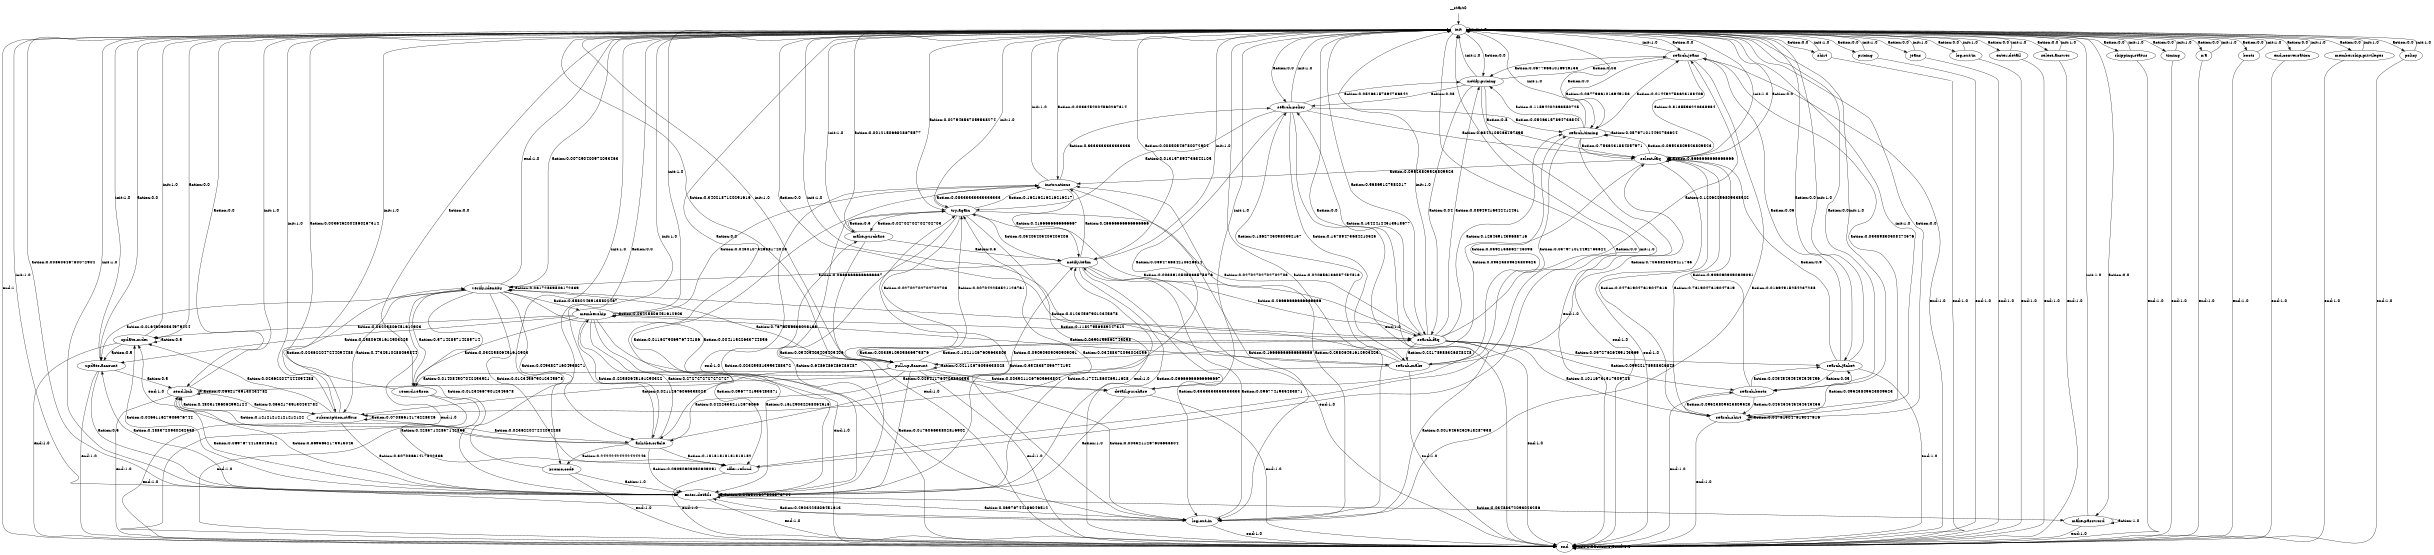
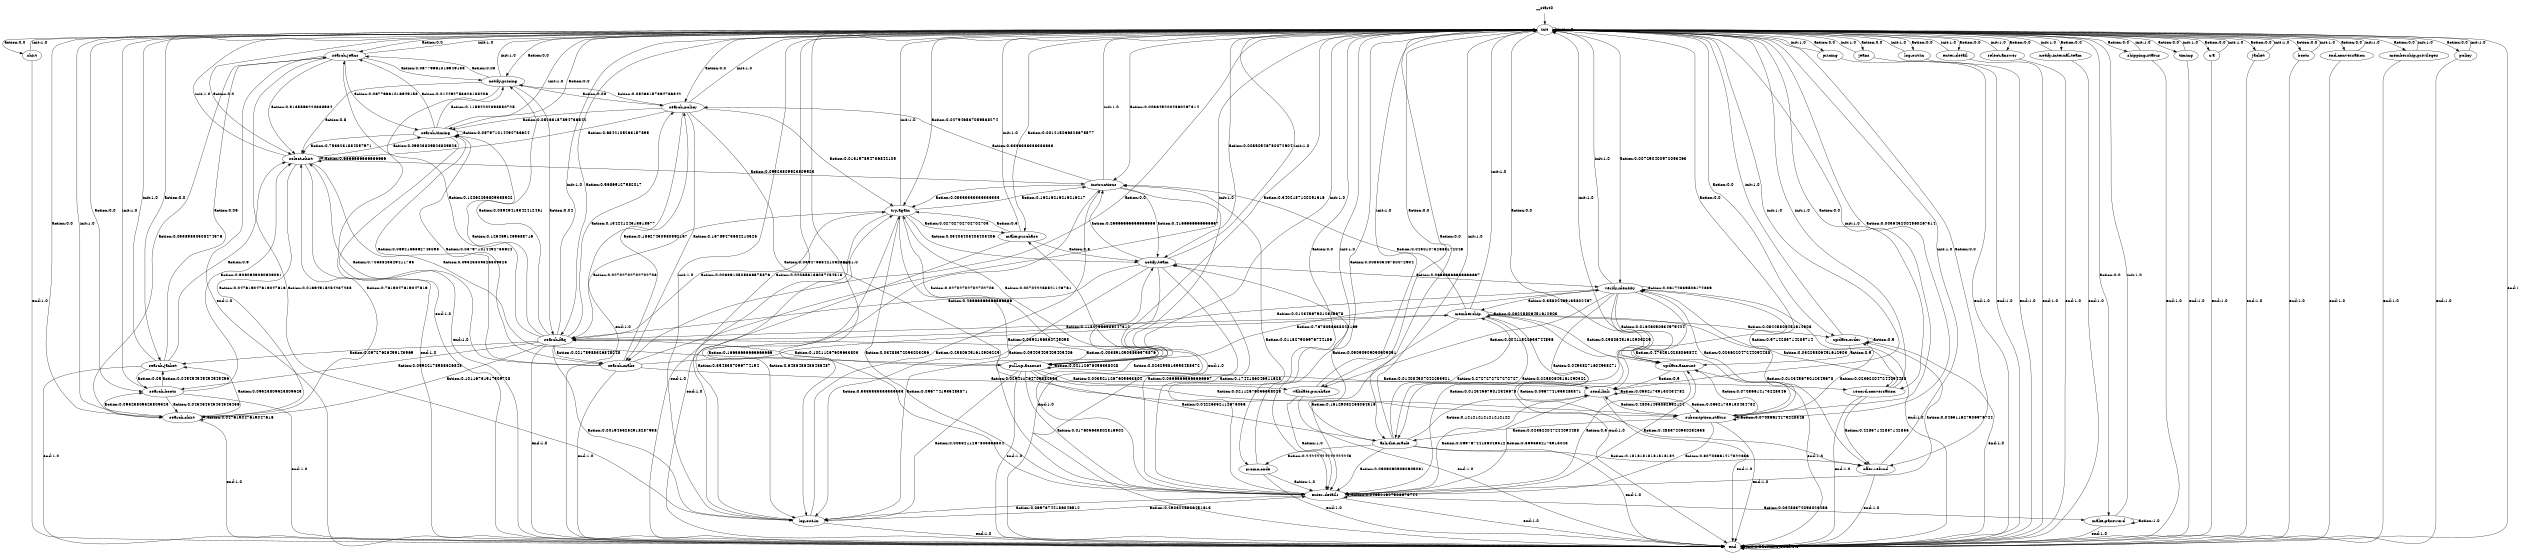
  digraph {
    n1 [label=init]
    n2 [label="offer-refund"]
    n3 [label="search-jeans"]
    n4 [label="make-purchase"]
    n5 [label=shirt]
    n6 [label=pricing]
    n7 [label="notify-pricing"]
    n8 [label="search-make"]
    n9 [label="try-again"]
    n10 [label="promo-code"]
    n11 [label=jeans]
    n12 [label="log-out/in"]
    n13 [label="enter-detail"]
    n14 [label="select-answer"]
-   n15 [label="detail-purchase"]
+   n15 [label="validate-purchase"]
+   n16 [label="notify-internal-team"]
    n17 [label="verify-identity"]
    n18 [label="log-out-in"]
    n19 [label="update-order"]
    n20 [label="subscription-status"]
-   n21 [label="select-faq"]
+   n21 [label="select-shirt"]
    n22 [label="make-password"]
    n23 [label="ask-the-oracle"]
    n24 [label=instructions]
    n25 [label="search-timing"]
    n26 [label="shipping-status"]
    n27 [label="pull-up-account"]
    n28 [label="search-boots"]
    n29 [label="update-account"]
    n30 [label=timing]
    n31 [label="n/a"]
+   n32 [label=jacket]
    n33 [label=boots]
    n34 [label="end-conversation"]
    n35 [label="search-shirt"]
-   n36 [label="record-reason"]
+   n36 [label="record-conversation"]
    n37 [label="search-jacket"]
    n38 [label="send-link"]
    n39 [label="enter-details"]
    n40 [label="membership-privileges"]
    n41 [label="search-faq"]
    n42 [label="notify-team"]
    n43 [label="search-policy"]
    n44 [label=policy]
    n45 [label=end]
    n46 [label=membership]
    __start0 [shape=none]
    n1 -> n1 [label="init:1.0"]
    n1 -> n2 [label="action:0.0"]
    n1 -> n3 [label="action:0.0"]
    n1 -> n4 [label="action:0.001215066828675577"]
    n1 -> n5 [label="action:0.0"]
    n1 -> n6 [label="action:0.0"]
    n1 -> n7 [label="action:0.0"]
    n1 -> n8 [label="action:0.0"]
    n1 -> n9 [label="action:0.027946537059538274"]
    n1 -> n10 [label="action:0.0"]
    n1 -> n11 [label="action:0.0"]
    n1 -> n12 [label="action:0.0"]
    n1 -> n13 [label="action:0.0"]
    n1 -> n14 [label="action:0.0"]
    n1 -> n15 [label="action:0.0"]
+   n1 -> n16 [label="action:0.0"]
    n1 -> n17 [label="action:0.007290400972053463"]
    n1 -> n18 [label="action:0.020656136087484813"]
    n1 -> n19 [label="action:0.0"]
    n1 -> n20 [label="action:0.0036452004860267314"]
    n1 -> n21 [label="action:0.0"]
    n1 -> n22 [label="action:0.0"]
    n1 -> n23 [label="action:0.0"]
    n1 -> n24 [label="action:0.0036452004860267314"]
    n1 -> n25 [label="action:0.0"]
    n1 -> n26 [label="action:0.0"]
    n1 -> n27 [label="action:0.3402187120291616"]
    n1 -> n28 [label="action:0.0"]
    n1 -> n29 [label="action:0.0"]
    n1 -> n30 [label="action:0.0"]
    n1 -> n31 [label="action:0.0"]
+   n1 -> n32 [label="action:0.0"]
    n1 -> n33 [label="action:0.0"]
    n1 -> n34 [label="action:0.0"]
    n1 -> n35 [label="action:0.0"]
    n1 -> n36 [label="action:0.0"]
    n1 -> n37 [label="action:0.0"]
    n1 -> n38 [label="action:0.0"]
    n1 -> n39 [label="action:0.00850546780072904"]
    n1 -> n40 [label="action:0.0"]
    n1 -> n41 [label="action:0.56865127582017"]
    n1 -> n42 [label="action:0.00850546780072904"]
    n1 -> n43 [label="action:0.0"]
    n1 -> n44 [label="action:0.0"]
    n1 -> n45 [label="end:1"]
    n2 -> n1 [label="init:1.0"]
    n2 -> n45 [label="end:1.0"]
    n3 -> n1 [label="init:1.0"]
    n3 -> n7 [label="action:0.06779661016949153"]
    n3 -> n18 [label="action:0.01694915254237288"]
    n3 -> n21 [label="action:0.8135593220338984"]
    n3 -> n25 [label="action:0.06779661016949153"]
    n3 -> n35 [label="action:0.03389830508474576"]
    n3 -> n45 [label="end:1.0"]
    n4 -> n1 [label="init:1.0"]
    n4 -> n9 [label="action:0.5"]
    n4 -> n42 [label="action:0.5"]
    n4 -> n45 [label="end:1.0"]
    n5 -> n1 [label="init:1.0"]
    n5 -> n45 [label="end:1.0"]
    n6 -> n1 [label="init:1.0"]
    n6 -> n45 [label="end:1.0"]
    n7 -> n1 [label="init:1.0"]
    n7 -> n3 [label="action:0.08"]
    n7 -> n21 [label="action:0.8"]
    n7 -> n41 [label="action:0.04"]
    n7 -> n43 [label="action:0.08"]
    n7 -> n45 [label="end:1.0"]
    n8 -> n1 [label="init:1.0"]
    n8 -> n21 [label="action:0.7058823529411765"]
    n8 -> n25 [label="action:0.0392156862745098"]
    n8 -> n38 [label="action:0.029411764705882353"]
    n8 -> n43 [label="action:0.18627450980392157"]
    n8 -> n45 [label="end:1.0"]
    n8 -> n46 [label="action:0.0392156862745098"]
    n9 -> n1 [label="init:1.0"]
    n9 -> n4 [label="action:0.02702702702702703"]
    n9 -> n18 [label="action:0.6486486486486487"]
    n9 -> n24 [label="action:0.16216216216216217"]
    n9 -> n27 [label="action:0.02702702702702703"]
    n9 -> n39 [label="action:0.05405405405405406"]
    n9 -> n41 [label="action:0.02702702702702703"]
    n9 -> n42 [label="action:0.05405405405405406"]
    n9 -> n45 [label="end:1.0"]
    n10 -> n1 [label="init:1.0"]
    n10 -> n39 [label="action:1.0"]
    n10 -> n45 [label="end:1.0"]
    n11 -> n1 [label="init:1.0"]
    n11 -> n45 [label="end:1.0"]
    n12 -> n1 [label="init:1.0"]
    n12 -> n45 [label="end:1.0"]
    n13 -> n1 [label="init:1.0"]
    n13 -> n45 [label="end:1.0"]
    n14 -> n1 [label="init:1.0"]
    n14 -> n45 [label="end:1.0"]
    n15 -> n1 [label="init:1.0"]
    n15 -> n39 [label="action:1.0"]
    n15 -> n45 [label="end:1.0"]
-   n17 -> n1 [label="end:1.0"]
+   n16 -> n1 [label="init:1.0"]
+   n16 -> n45 [label="end:1.0"]
+   n17 -> n1 [label="init:1.0"]
    n17 -> n2 [label="action:0.012345679012345678"]
    n17 -> n15 [label="action:0.00411522633744856"]
    n17 -> n17 [label="action:0.06172839506172839"]
    n17 -> n20 [label="action:0.4732510288065844"]
    n17 -> n23 [label="action:0.04938271604938271"]
    n17 -> n29 [label="action:0.01646090534979424"]
    n17 -> n39 [label="action:0.012345679012345678"]
    n17 -> n41 [label="action:0.012345679012345678"]
    n17 -> n45 [label="end:1.0"]
    n17 -> n46 [label="action:0.35802469135802467"]
    n18 -> n1 [label="init:1.0"]
    n18 -> n9 [label="action:0.3548387096774194"]
    n18 -> n24 [label="action:0.25806451612903225"]
    n18 -> n39 [label="action:0.2903225806451613"]
    n18 -> n42 [label="action:0.0967741935483871"]
    n18 -> n45 [label="end:1.0"]
    n19 -> n1 [label="init:1.0"]
    n19 -> n19 [label="action:0.5"]
    n19 -> n29 [label="action:0.5"]
    n19 -> n45 [label="end:1.0"]
    n20 -> n1 [label="init:1.0"]
    n20 -> n17 [label="action:0.023622047244094488"]
    n20 -> n19 [label="action:0.023622047244094488"]
    n20 -> n20 [label="action:0.07086614173228346"]
    n20 -> n23 [label="action:0.023622047244094488"]
+   n20 -> n29 [label="action:0.07086614173228346"]
    n20 -> n38 [label="action:0.48031496062992124"]
    n20 -> n39 [label="action:0.30708661417322836"]
    n20 -> n45 [label="end:1.0"]
    n21 -> n1 [label="init:1.0"]
    n21 -> n21 [label="action:0.6666666666666666"]
    n21 -> n24 [label="action:0.09523809523809523"]
    n21 -> n25 [label="action:0.09523809523809523"]
    n21 -> n27 [label="action:0.09523809523809523"]
    n21 -> n35 [label="action:0.047619047619047616"]
    n21 -> n45 [label="end:1.0"]
    n22 -> n1 [label="init:1.0"]
    n22 -> n22 [label="action:1.0"]
    n22 -> n45 [label="end:1.0"]
    n23 -> n1 [label="init:1.0"]
    n23 -> n2 [label="action:0.18181818181818182"]
    n23 -> n10 [label="action:0.24242424242424243"]
    n23 -> n38 [label="action:0.12121212121212122"]
    n23 -> n39 [label="action:0.09090909090909091"]
    n23 -> n42 [label="action:0.09090909090909091"]
-   n23 -> n19 [label="end:1.0"]
+   n23 -> n45 [label="end:1.0"]
    n23 -> n46 [label="action:0.2727272727272727"]
    n24 -> n1 [label="init:1.0"]
    n24 -> n9 [label="action:0.08333333333333333"]
    n24 -> n18 [label="action:0.16666666666666666"]
    n24 -> n42 [label="action:0.4166666666666667"]
    n24 -> n43 [label="action:0.3333333333333333"]
    n24 -> n45 [label="end:1.0"]
    n25 -> n1 [label="init:1.0"]
    n25 -> n3 [label="action:0.014492753623188406"]
    n25 -> n7 [label="action:0.11594202898550725"]
    n25 -> n8 [label="action:0.057971014492753624"]
    n25 -> n21 [label="action:0.7536231884057971"]
    n25 -> n25 [label="action:0.057971014492753624"]
    n25 -> n45 [label="end:1.0"]
    n26 -> n1 [label="init:1.0"]
    n26 -> n45 [label="end:1.0"]
    n27 -> n1 [label="init:1.0"]
    n27 -> n9 [label="action:0.007042253521126761"]
    n27 -> n15 [label="action:0.0035211267605633804"]
    n27 -> n17 [label="action:0.7676056338028169"]
    n27 -> n18 [label="action:0.0035211267605633804"]
    n27 -> n20 [label="action:0.02112676056338028"]
    n27 -> n23 [label="action:0.04225352112676056"]
    n27 -> n27 [label="action:0.02112676056338028"]
    n27 -> n36 [label="action:0.014084507042253521"]
    n27 -> n39 [label="action:0.017605633802816902"]
    n27 -> n41 [label="action:0.10211267605633803"]
    n27 -> n45 [label="end:1.0"]
    n28 -> n1 [label="init:1.0"]
    n28 -> n21 [label="action:0.9090909090909091"]
    n28 -> n35 [label="action:0.045454545454545456"]
    n28 -> n37 [label="action:0.045454545454545456"]
    n28 -> n45 [label="end:1.0"]
    n29 -> n1 [label="init:1.0"]
    n29 -> n38 [label="action:0.5"]
    n29 -> n39 [label="action:0.5"]
    n29 -> n45 [label="end:1.0"]
    n30 -> n1 [label="init:1.0"]
    n30 -> n45 [label="end:1.0"]
    n31 -> n1 [label="init:1.0"]
    n31 -> n45 [label="end:1.0"]
+   n32 -> n1 [label="init:1.0"]
+   n32 -> n45 [label="end:1.0"]
    n33 -> n1 [label="init:1.0"]
    n33 -> n45 [label="end:1.0"]
    n34 -> n1 [label="init:1.0"]
    n34 -> n45 [label="end:1.0"]
    n35 -> n1 [label="init:1.0"]
    n35 -> n21 [label="action:0.7619047619047619"]
    n35 -> n28 [label="action:0.09523809523809523"]
    n35 -> n35 [label="action:0.047619047619047616"]
    n35 -> n37 [label="action:0.09523809523809523"]
    n35 -> n45 [label="end:1.0"]
    n36 -> n1 [label="init:1.0"]
    n36 -> n2 [label="action:0.42857142857142855"]
    n36 -> n17 [label="action:0.5714285714285714"]
    n36 -> n45 [label="end:1.0"]
    n37 -> n1 [label="init:1.0"]
    n37 -> n3 [label="action:0.05"]
    n37 -> n21 [label="action:0.9"]
    n37 -> n28 [label="action:0.05"]
    n37 -> n45 [label="end:1.0"]
    n38 -> n1 [label="init:1.0"]
    n38 -> n20 [label="action:0.06521739130434782"]
    n38 -> n38 [label="action:0.06521739130434782"]
    n38 -> n39 [label="action:0.8695652173913043"]
    n38 -> n45 [label="end:1.0"]
    n39 -> n1 [label="init:1.0"]
    n39 -> n4 [label="action:0.023255813953488372"]
    n39 -> n9 [label="action:0.03488372093023256"]
    n39 -> n18 [label="action:0.06976744186046512"]
    n39 -> n19 [label="action:0.046511627906976744"]
    n39 -> n22 [label="action:0.03488372093023256"]
    n39 -> n24 [label="action:0.011627906976744186"]
    n39 -> n29 [label="action:0.4883720930232558"]
    n39 -> n38 [label="action:0.06976744186046512"]
    n39 -> n39 [label="action:0.046511627906976744"]
    n39 -> n42 [label="action:0.1744186046511628"]
    n39 -> n45 [label="end:1.0"]
    n40 -> n1 [label="init:1.0"]
    n40 -> n45 [label="end:1.0"]
    n41 -> n1 [label="init:1.0"]
    n41 -> n3 [label="action:0.12062256809338522"]
    n41 -> n7 [label="action:0.08949416342412451"]
    n41 -> n8 [label="action:0.22178988326848248"]
    n41 -> n9 [label="action:0.0038910505836575876"]
    n41 -> n18 [label="action:0.0019455252918287938"]
    n41 -> n25 [label="action:0.1264591439688716"]
    n41 -> n27 [label="action:0.0038910505836575876"]
    n41 -> n28 [label="action:0.09922178988326848"]
    n41 -> n35 [label="action:0.10116731517509728"]
    n41 -> n37 [label="action:0.09727626459143969"]
    n41 -> n43 [label="action:0.13424124513618677"]
    n41 -> n45 [label="end:1.0"]
    n42 -> n1 [label="init:1.0"]
    n42 -> n17 [label="action:0.06666666666666667"]
    n42 -> n18 [label="action:0.3333333333333333"]
    n42 -> n24 [label="action:0.26666666666666666"]
    n42 -> n39 [label="action:0.06666666666666667"]
    n42 -> n41 [label="action:0.26666666666666666"]
    n42 -> n45 [label="end:1.0"]
    n43 -> n1 [label="init:1.0"]
    n43 -> n7 [label="action:0.05263157894736842"]
    n43 -> n8 [label="action:0.15789473684210525"]
    n43 -> n9 [label="action:0.013157894736842105"]
    n43 -> n20 [label="action:0.039473684210526314"]
    n43 -> n21 [label="action:0.6842105263157895"]
    n43 -> n25 [label="action:0.05263157894736842"]
    n43 -> n45 [label="end:1.0"]
    n44 -> n1 [label="init:1.0"]
    n44 -> n45 [label="end:1.0"]
    n45 -> n45 [label="init:1.0"]
    n45 -> n45 [label="action:1.0"]
    n45 -> n45 [label="end:1.0"]
    n46 -> n1 [label="init:1.0"]
    n46 -> n2 [label="action:0.0967741935483871"]
    n46 -> n19 [label="action:0.03225806451612903"]
    n46 -> n23 [label="action:0.22580645161290322"]
    n46 -> n24 [label="action:0.043010752688172046"]
    n46 -> n29 [label="action:0.25806451612903225"]
    n46 -> n36 [label="action:0.03225806451612903"]
    n46 -> n39 [label="action:0.16129032258064516"]
    n46 -> n41 [label="action:0.11827956989247312"]
    n46 -> n45 [label="end:1.0"]
    n46 -> n46 [label="action:0.03225806451612903"]
    __start0 -> n1
  }
